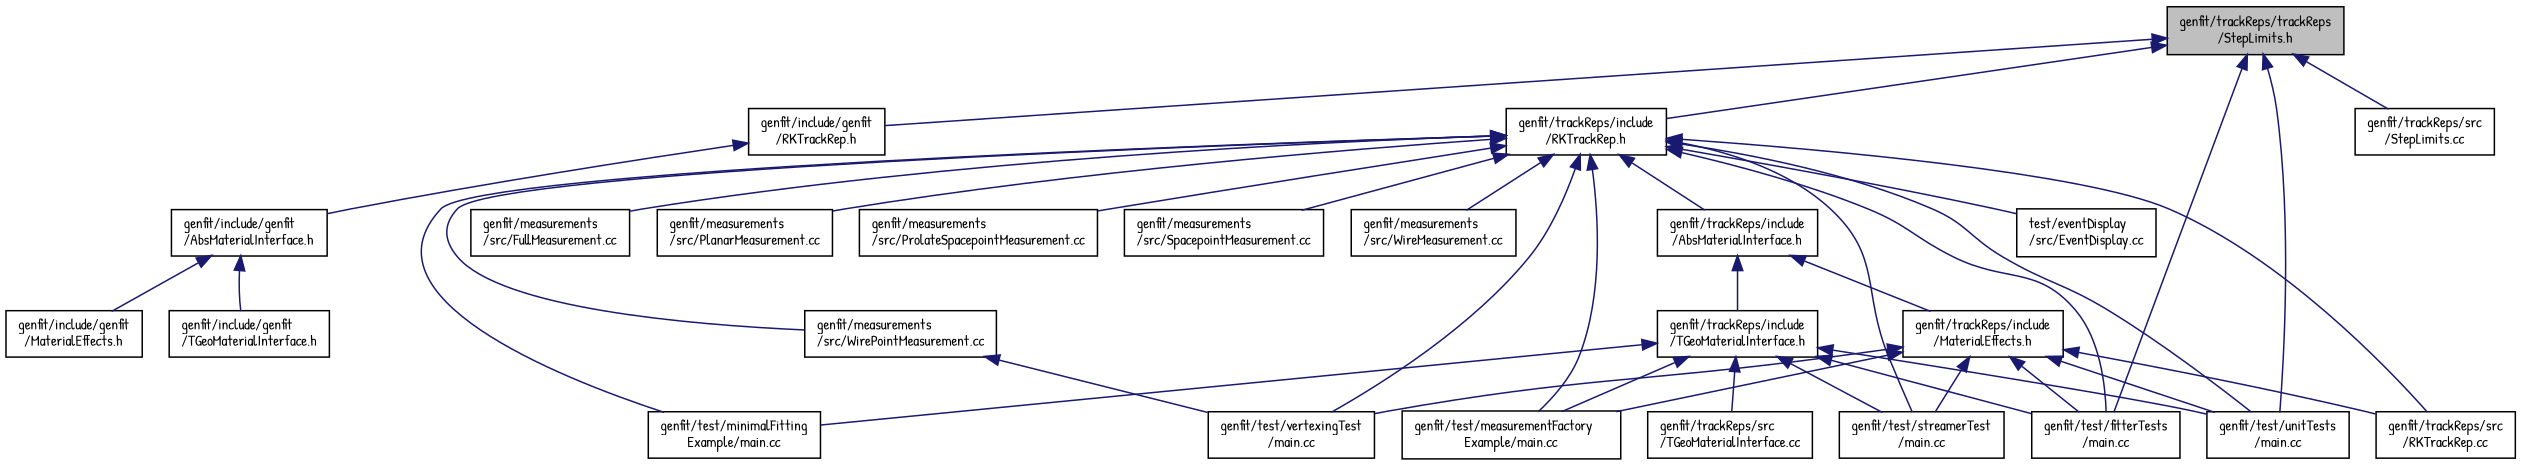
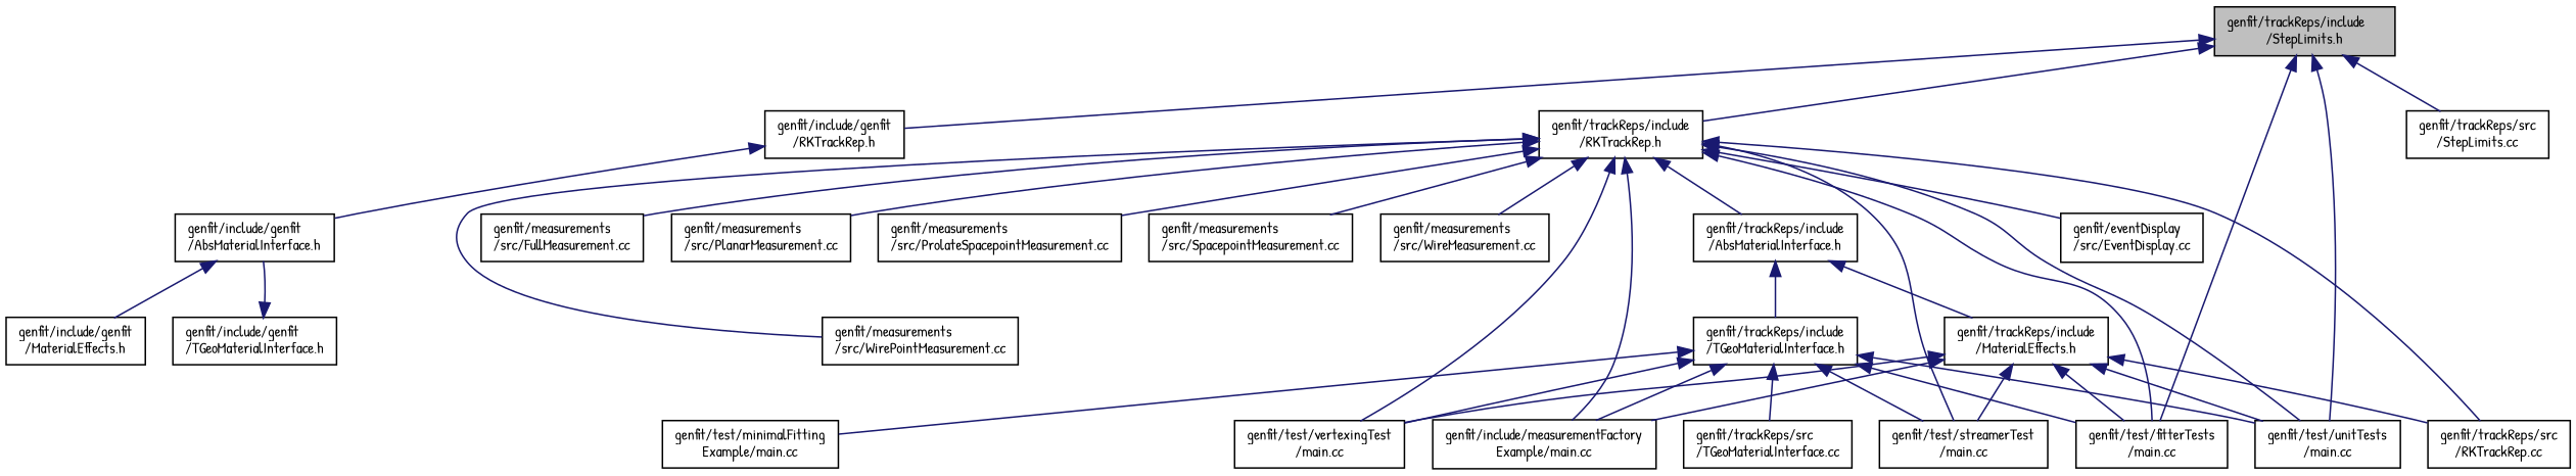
  digraph {
    fontname="Patrick Hand"
    node [color=black fillcolor=white fontname="Patrick Hand" fontsize=10 shape=record style=filled]
    edge [color=midnightblue dir=back fontname="Patrick Hand" fontsize=10 labelfontname=Helvetica labelfontsize=10 style=solid]
-   n1 [fillcolor=grey75 fontcolor=black height=0.2 label="genfit/trackReps/trackReps\l/StepLimits.h" width=0.4]
+   n1 [fillcolor=grey75 fontcolor=black height=0.2 label="genfit/trackReps/include\l/StepLimits.h" width=0.4]
    n2 [height=0.2 label="genfit/include/genfit\l/RKTrackRep.h" width=0.4]
    n3 [height=0.2 label="genfit/test/fitterTests\l/main.cc" width=0.4]
    n4 [height=0.2 label="genfit/test/unitTests\l/main.cc" width=0.4]
    n5 [height=0.2 label="genfit/trackReps/include\l/RKTrackRep.h" width=0.4]
    n6 [height=0.2 label="genfit/trackReps/src\l/StepLimits.cc" width=0.4]
    n7 [height=0.2 label="genfit/include/genfit\l/AbsMaterialInterface.h" width=0.4]
-   n8 [height=0.2 label="test/eventDisplay\l/src/EventDisplay.cc" width=0.4]
+   n8 [height=0.2 label="genfit/eventDisplay\l/src/EventDisplay.cc" width=0.4]
    n9 [height=0.2 label="genfit/measurements\l/src/FullMeasurement.cc" width=0.4]
    n10 [height=0.2 label="genfit/measurements\l/src/PlanarMeasurement.cc" width=0.4]
    n11 [height=0.2 label="genfit/measurements\l/src/ProlateSpacepointMeasurement.cc" width=0.4]
    n12 [height=0.2 label="genfit/measurements\l/src/SpacepointMeasurement.cc" width=0.4]
    n13 [height=0.2 label="genfit/measurements\l/src/WireMeasurement.cc" width=0.4]
    n14 [height=0.2 label="genfit/measurements\l/src/WirePointMeasurement.cc" width=0.4]
-   n15 [height=0.2 label="genfit/test/measurementFactory\lExample/main.cc" width=0.4]
+   n15 [height=0.2 label="genfit/include/measurementFactory\lExample/main.cc" width=0.4]
    n16 [height=0.2 label="genfit/test/minimalFitting\lExample/main.cc" width=0.4]
    n17 [height=0.2 label="genfit/test/streamerTest\l/main.cc" width=0.4]
    n18 [height=0.2 label="genfit/test/vertexingTest\l/main.cc" width=0.4]
    n19 [height=0.2 label="genfit/trackReps/include\l/AbsMaterialInterface.h" width=0.4]
    n20 [height=0.2 label="genfit/trackReps/src\l/RKTrackRep.cc" width=0.4]
    n21 [height=0.2 label="genfit/include/genfit\l/MaterialEffects.h" width=0.4]
    n22 [height=0.2 label="genfit/include/genfit\l/TGeoMaterialInterface.h" width=0.4]
    n23 [height=0.2 label="genfit/trackReps/include\l/MaterialEffects.h" width=0.4]
    n24 [height=0.2 label="genfit/trackReps/include\l/TGeoMaterialInterface.h" width=0.4]
    n25 [height=0.2 label="genfit/trackReps/src\l/TGeoMaterialInterface.cc" width=0.4]
    n1 -> n2
    n1 -> n3
    n1 -> n4
    n1 -> n5
    n1 -> n6
    n2 -> n7
    n5 -> n3
    n5 -> n4
    n5 -> n8
    n5 -> n9
    n5 -> n10
    n5 -> n11
    n5 -> n12
    n5 -> n13
    n5 -> n14
    n5 -> n15
-   n5 -> n16
    n5 -> n17
    n5 -> n18
    n5 -> n19
    n5 -> n20
    n7 -> n21
-   n7 -> n22
+   n22 -> n7
    n19 -> n23
    n19 -> n24
    n23 -> n3
    n23 -> n4
    n23 -> n15
    n23 -> n17
    n23 -> n18
    n23 -> n20
    n24 -> n3
    n24 -> n4
    n24 -> n15
    n24 -> n16
    n24 -> n17
-   n14 -> n18
+   n24 -> n18
    n24 -> n25
  }
